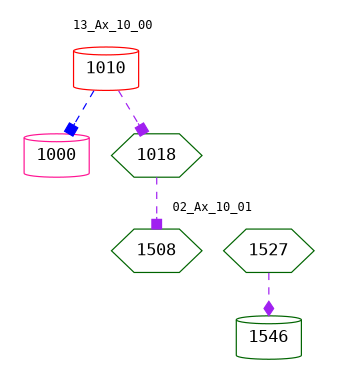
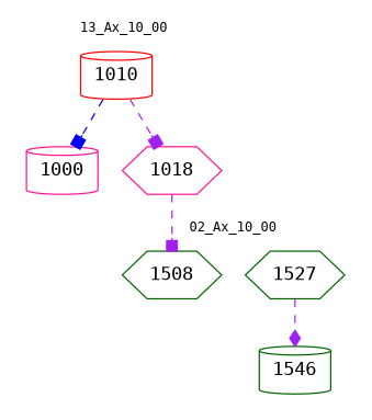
  digraph {
    fontname="DejaVu Sans Mono"
    node [color=darkgreen fontname="DejaVu Sans Mono" shape=cylinder]
    edge [arrowhead=box color=purple fontname="DejaVu Sans Mono" style=dashed]
    n1 [color=red label=1010]
    n2 [color=deeppink label=1000]
-   n3 [label=1018 shape=hexagon]
+   n3 [color=deeppink label=1018 shape=hexagon]
    n4 [label=1527 shape=hexagon]
    n5 [label=1508 shape=hexagon]
    n6 [label=1546]
    subgraph cluster_1 {
      color=white
      fontsize=10
      label="13_Ax_10_00"
      n1
      n2
      n3
    }
    subgraph cluster_2 {
      color=white
      fontsize=10
-     label="02_Ax_10_01"
+     label="02_Ax_10_00"
      n4
      n5
      n6
    }
    n1 -> n2 [color=blue]
    n1 -> n3
    n3 -> n5
    n4 -> n6 [arrowhead=diamond]
  }
